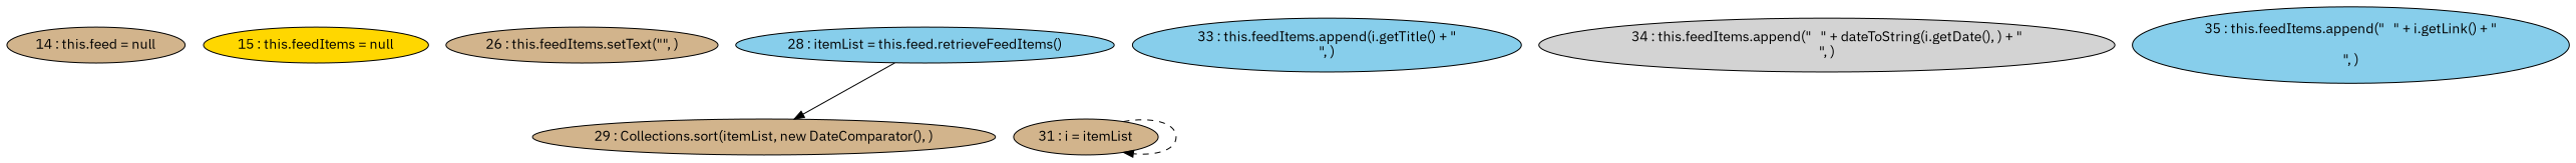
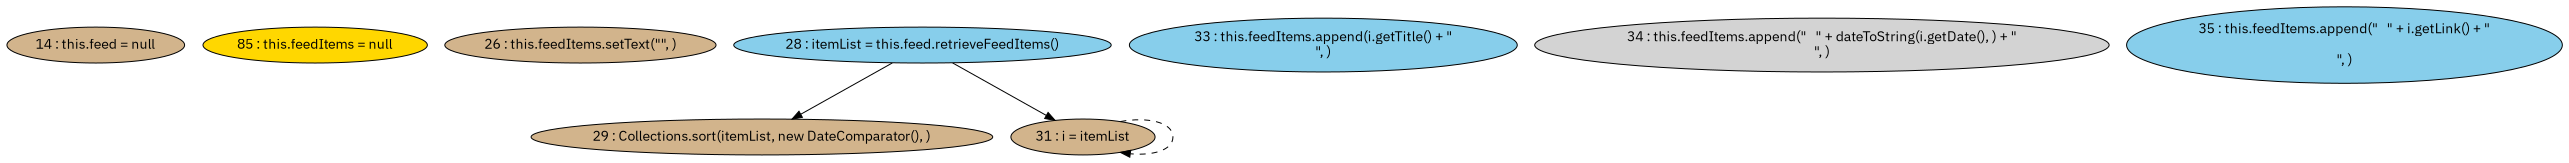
  digraph {
    fontname="IBM Plex Sans"
    node [fillcolor=tan fontname="IBM Plex Sans" style=filled]
    edge [fontname="IBM Plex Sans"]
    "14 : this.feed = null"
-   "15 : this.feedItems = null" [fillcolor=gold]
+   "15 : this.feedItems = null" [fillcolor=gold label="85 : this.feedItems = null"]
    "26 : this.feedItems.setText(\"\", )"
    "28 : itemList = this.feed.retrieveFeedItems()" [fillcolor=skyblue]
    "29 : Collections.sort(itemList, new DateComparator(), )"
    "31 : i = itemList"
    "33 : this.feedItems.append(i.getTitle() + \"\n\", )" [fillcolor=skyblue]
    "34 : this.feedItems.append(\"   \" + dateToString(i.getDate(), ) + \"\n\", )" [fillcolor=lightgrey]
    "35 : this.feedItems.append(\"   \" + i.getLink() + \"\n\n\", )" [fillcolor=skyblue]
    "28 : itemList = this.feed.retrieveFeedItems()" -> "29 : Collections.sort(itemList, new DateComparator(), )"
+   "28 : itemList = this.feed.retrieveFeedItems()" -> "31 : i = itemList"
    "31 : i = itemList" -> "31 : i = itemList" [style=dashed]
  }
